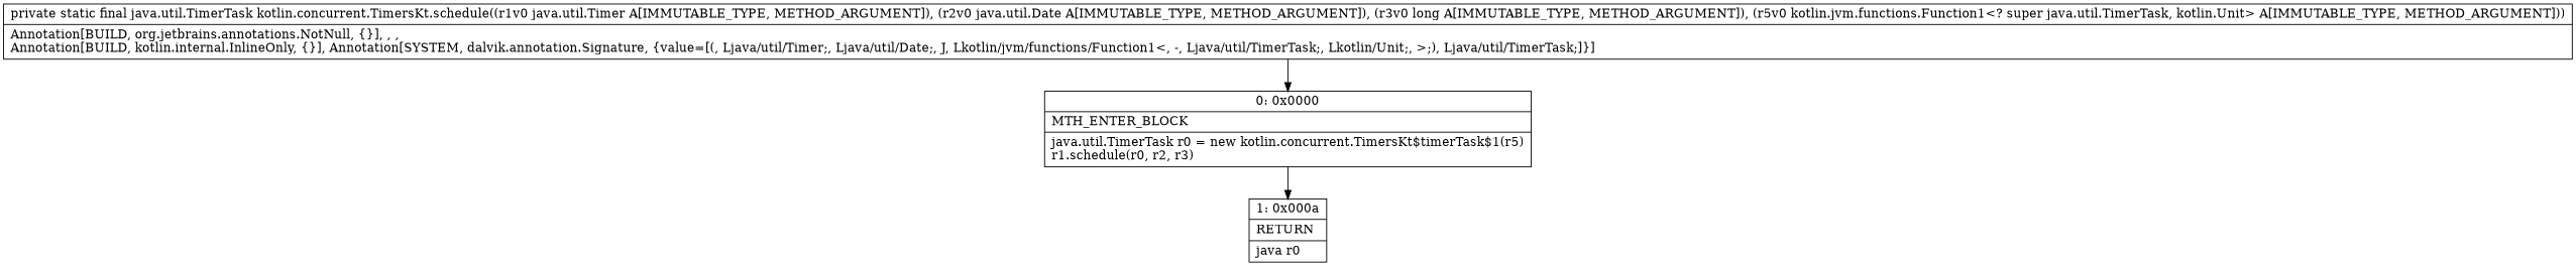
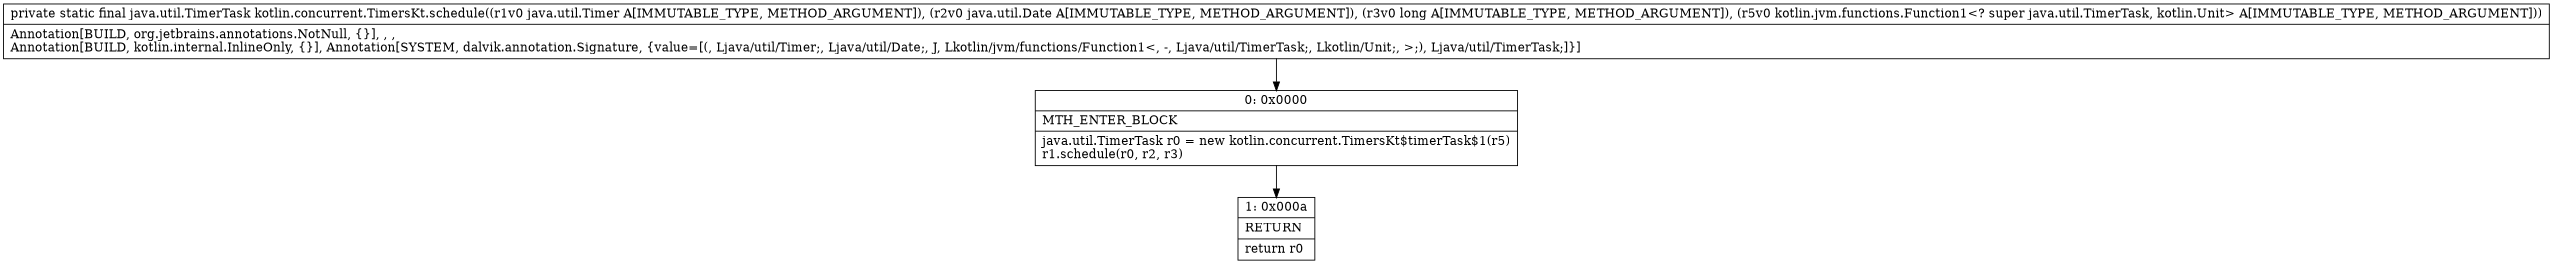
  digraph {
    node [shape=record]
    n1 [label="{0\:\ 0x0000|MTH_ENTER_BLOCK\l|java.util.TimerTask r0 = new kotlin.concurrent.TimersKt$timerTask$1(r5)\lr1.schedule(r0, r2, r3)\l}"]
-   n2 [label="{1\:\ 0x000a|RETURN\l|java r0\l}"]
+   n2 [label="{1\:\ 0x000a|RETURN\l|return r0\l}"]
    n3 [label="{private static final java.util.TimerTask kotlin.concurrent.TimersKt.schedule((r1v0 java.util.Timer A[IMMUTABLE_TYPE, METHOD_ARGUMENT]), (r2v0 java.util.Date A[IMMUTABLE_TYPE, METHOD_ARGUMENT]), (r3v0 long A[IMMUTABLE_TYPE, METHOD_ARGUMENT]), (r5v0 kotlin.jvm.functions.Function1\<? super java.util.TimerTask, kotlin.Unit\> A[IMMUTABLE_TYPE, METHOD_ARGUMENT]))  | Annotation[BUILD, org.jetbrains.annotations.NotNull, \{\}], , , \lAnnotation[BUILD, kotlin.internal.InlineOnly, \{\}], Annotation[SYSTEM, dalvik.annotation.Signature, \{value=[(, Ljava\/util\/Timer;, Ljava\/util\/Date;, J, Lkotlin\/jvm\/functions\/Function1\<, \-, Ljava\/util\/TimerTask;, Lkotlin\/Unit;, \>;), Ljava\/util\/TimerTask;]\}]\l}"]
    n1 -> n2
    n3 -> n1
  }
